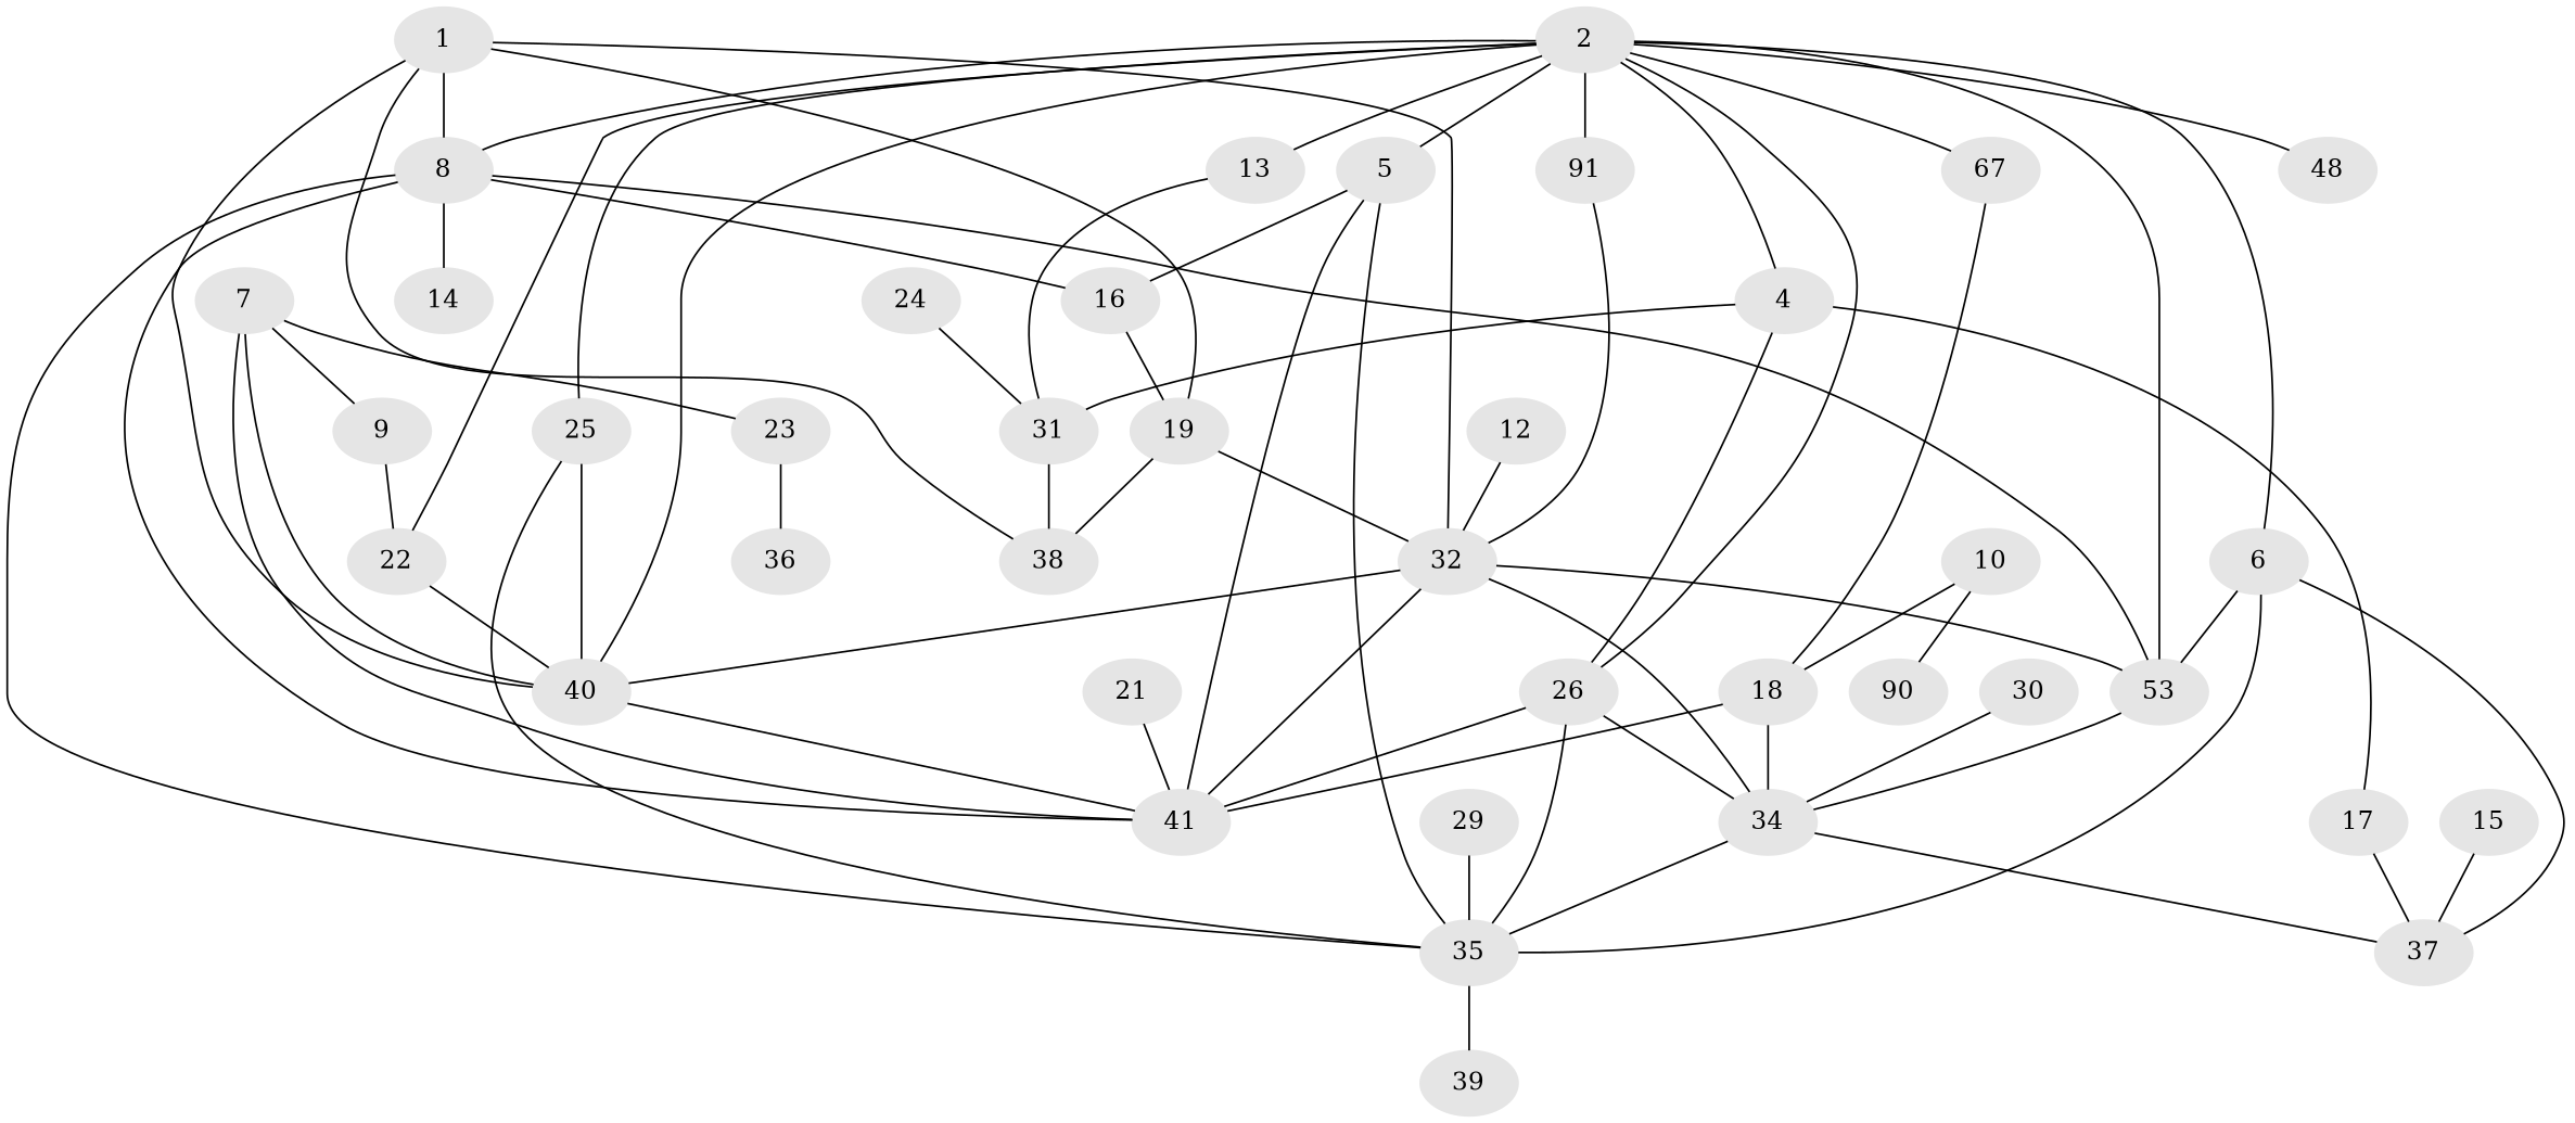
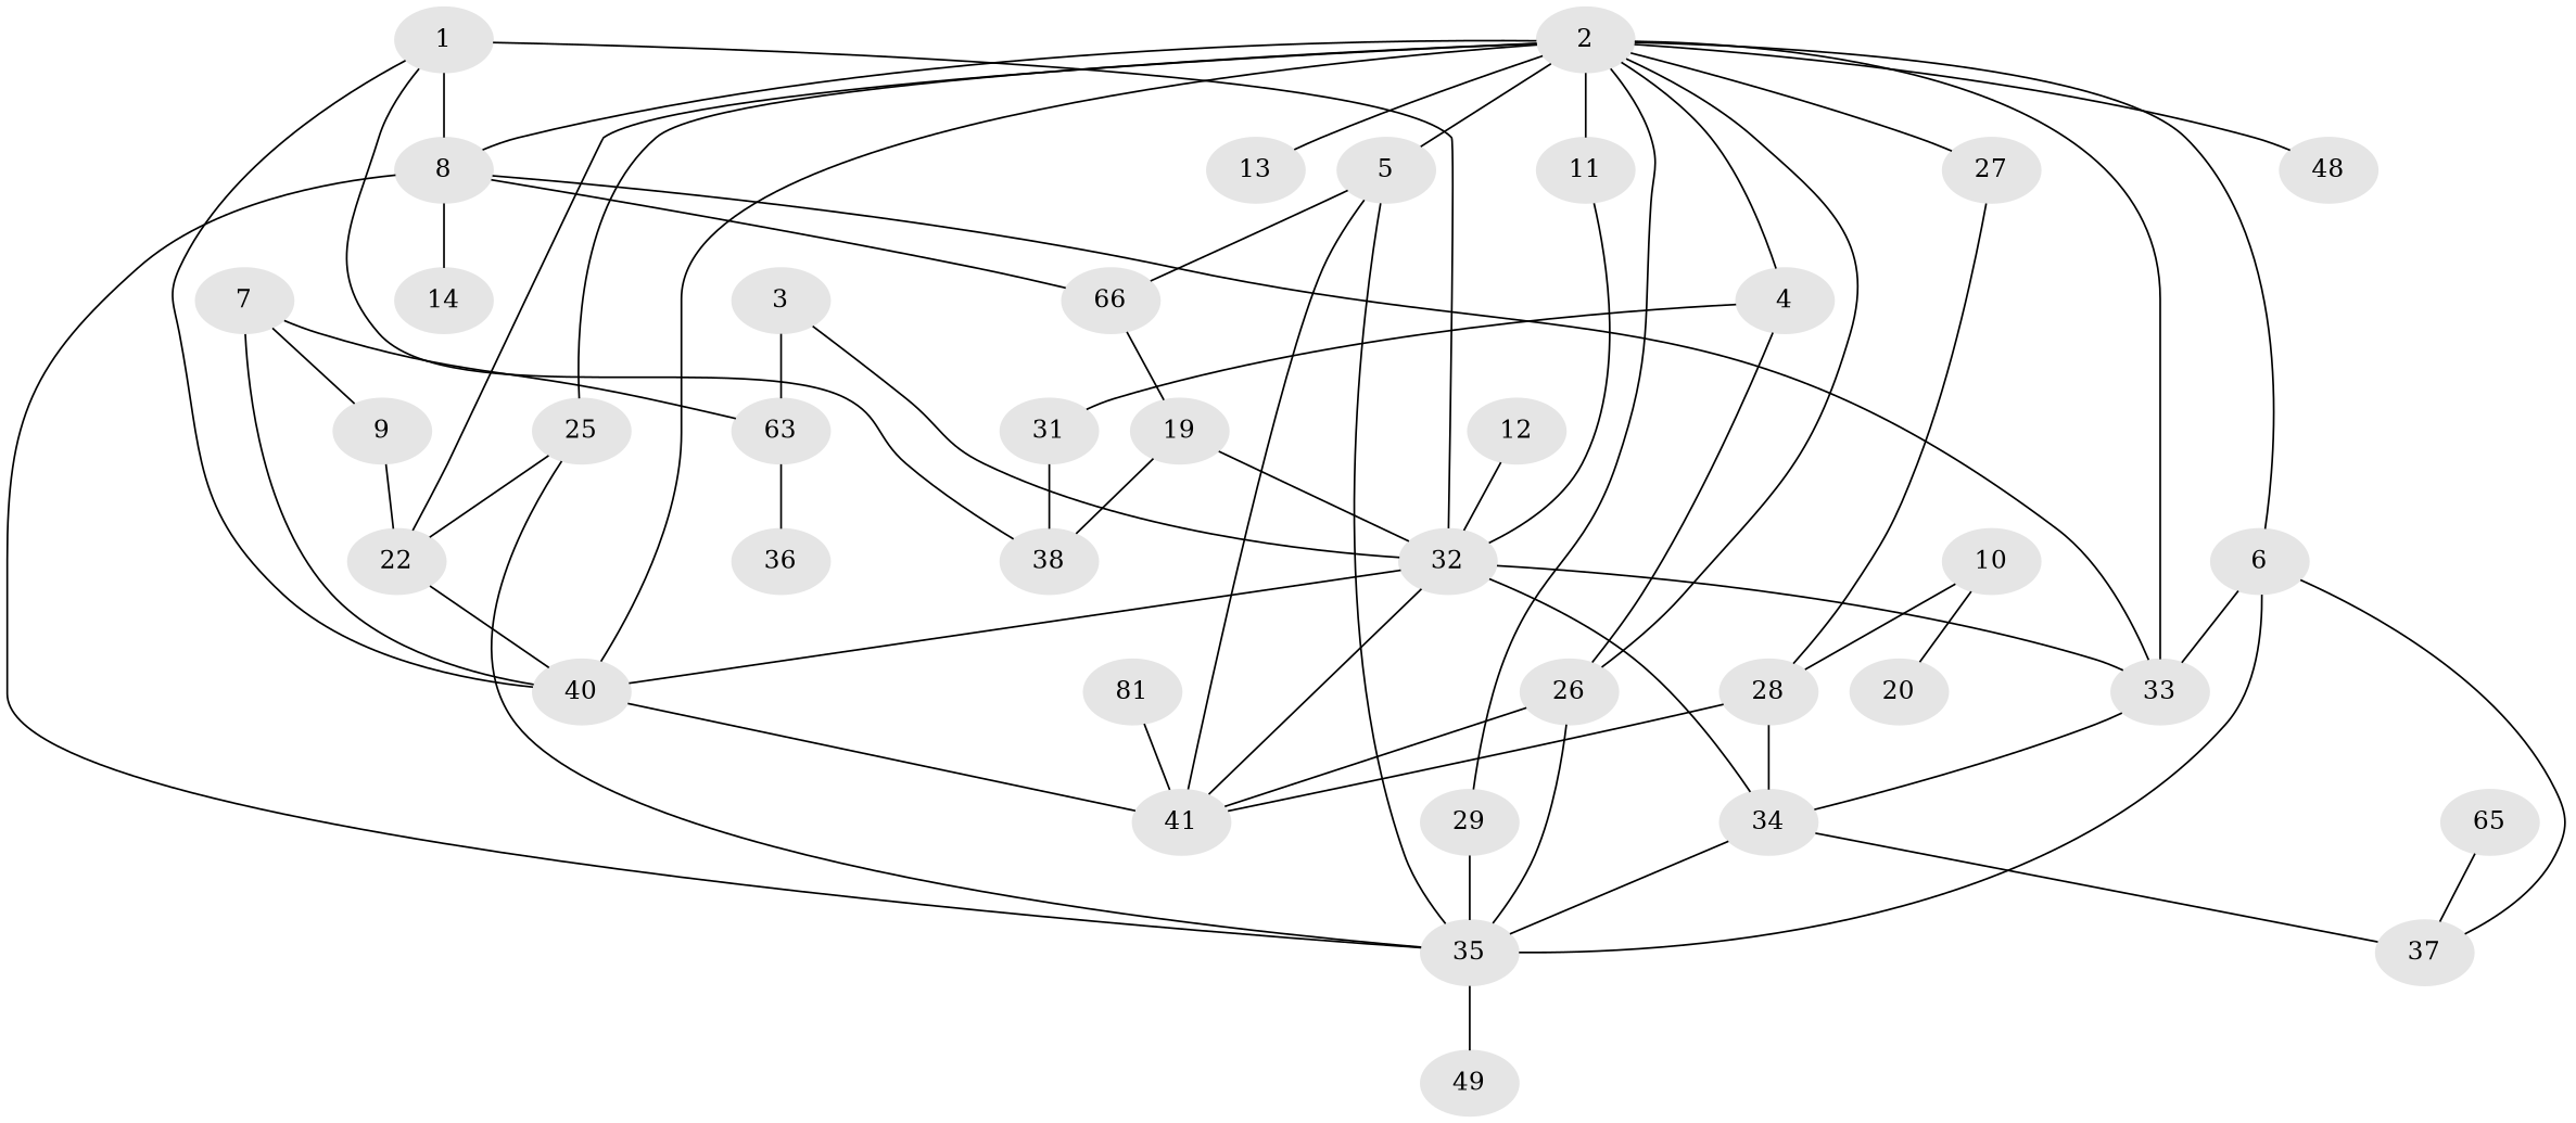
  graph {
    node [color=gray90 style=filled]
    edge [weight=1.0]
    1
    8
    19
    32
    38
    40
-   33 [label=53]
-   16
+   33
+   16 [label=66]
    35
    41
    14
    34
    2
    4
    5
    6
-   11 [label=91]
+   11
    13
    n19 [label=48]
    22
    25
    26
-   27 [label=67]
+   27
    29
-   17
    31
    37
-   28 [label=18]
-   23
+   28
+   3
+   23 [label=63]
    36
-   39
+   39 [label=49]
    7
    9
    12
    10
-   20 [label=90]
-   15
-   21
-   24
-   30
+   20
+   15 [label=65]
+   21 [label=81]
    1 -- 8
-   1 -- 19
    1 -- 32
    1 -- 38
    1 -- 40
    8 -- 33
    8 -- 16
    8 -- 35
-   8 -- 41
    8 -- 14
    19 -- 32
    19 -- 38
    32 -- 40
    32 -- 33
    32 -- 41
    32 -- 34
    40 -- 41
    33 -- 34
    16 -- 19
    35 -- 39
    34 -- 35
    34 -- 37
    2 -- 8
    2 -- 40
    2 -- 33
    2 -- 4
    2 -- 5
    2 -- 6
    2 -- 11
    2 -- 13
    2 -- n19
    2 -- 22
    2 -- 25 [weight=2.0]
    2 -- 26
    2 -- 27
+   2 -- 29
    4 -- 26
-   4 -- 17
    4 -- 31
    5 -- 16
    5 -- 35
    5 -- 41
    6 -- 33
    6 -- 35
    6 -- 37
    11 -- 32
-   13 -- 31
    22 -- 40
-   25 -- 40
+   25 -- 22
    25 -- 35
    26 -- 35
    26 -- 41
-   26 -- 34
    27 -- 28
    29 -- 35
-   17 -- 37
    31 -- 38
    28 -- 41
    28 -- 34
+   3 -- 32
+   3 -- 23
    23 -- 36
    7 -- 40
-   7 -- 41
    7 -- 23
    7 -- 9
    9 -- 22
    12 -- 32
    10 -- 28
    10 -- 20
    15 -- 37
    21 -- 41
-   24 -- 31
-   30 -- 34
  }
